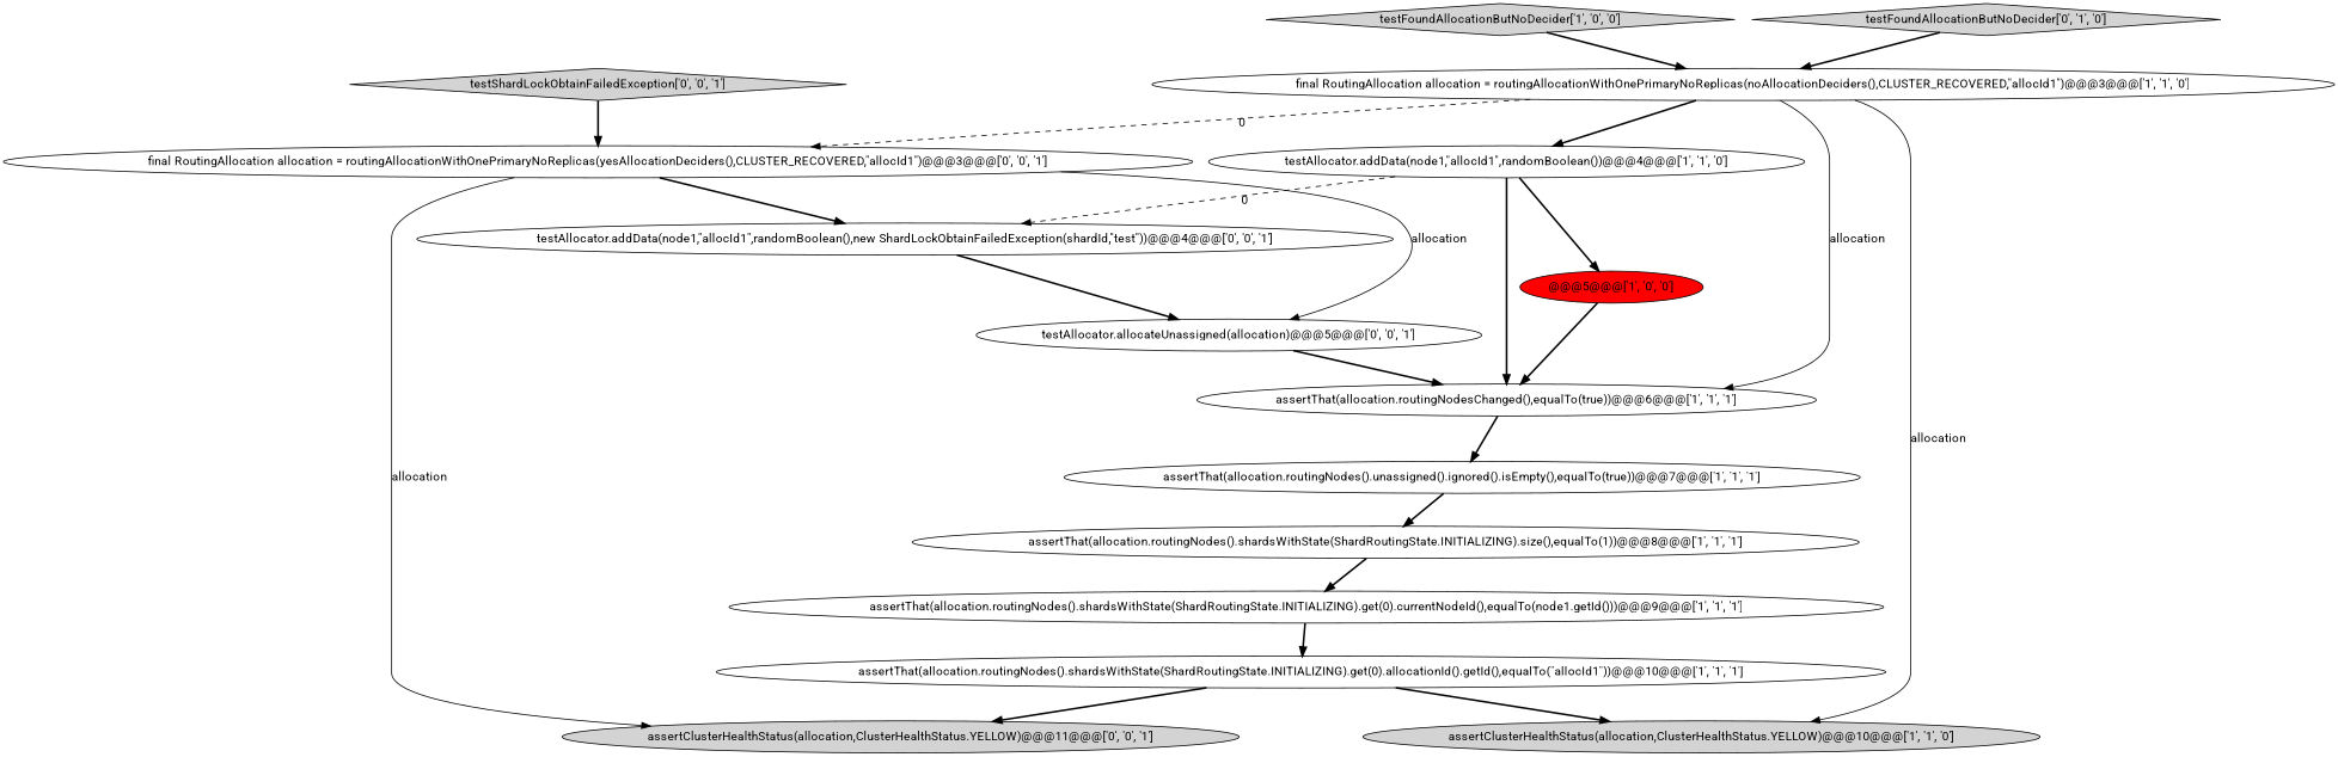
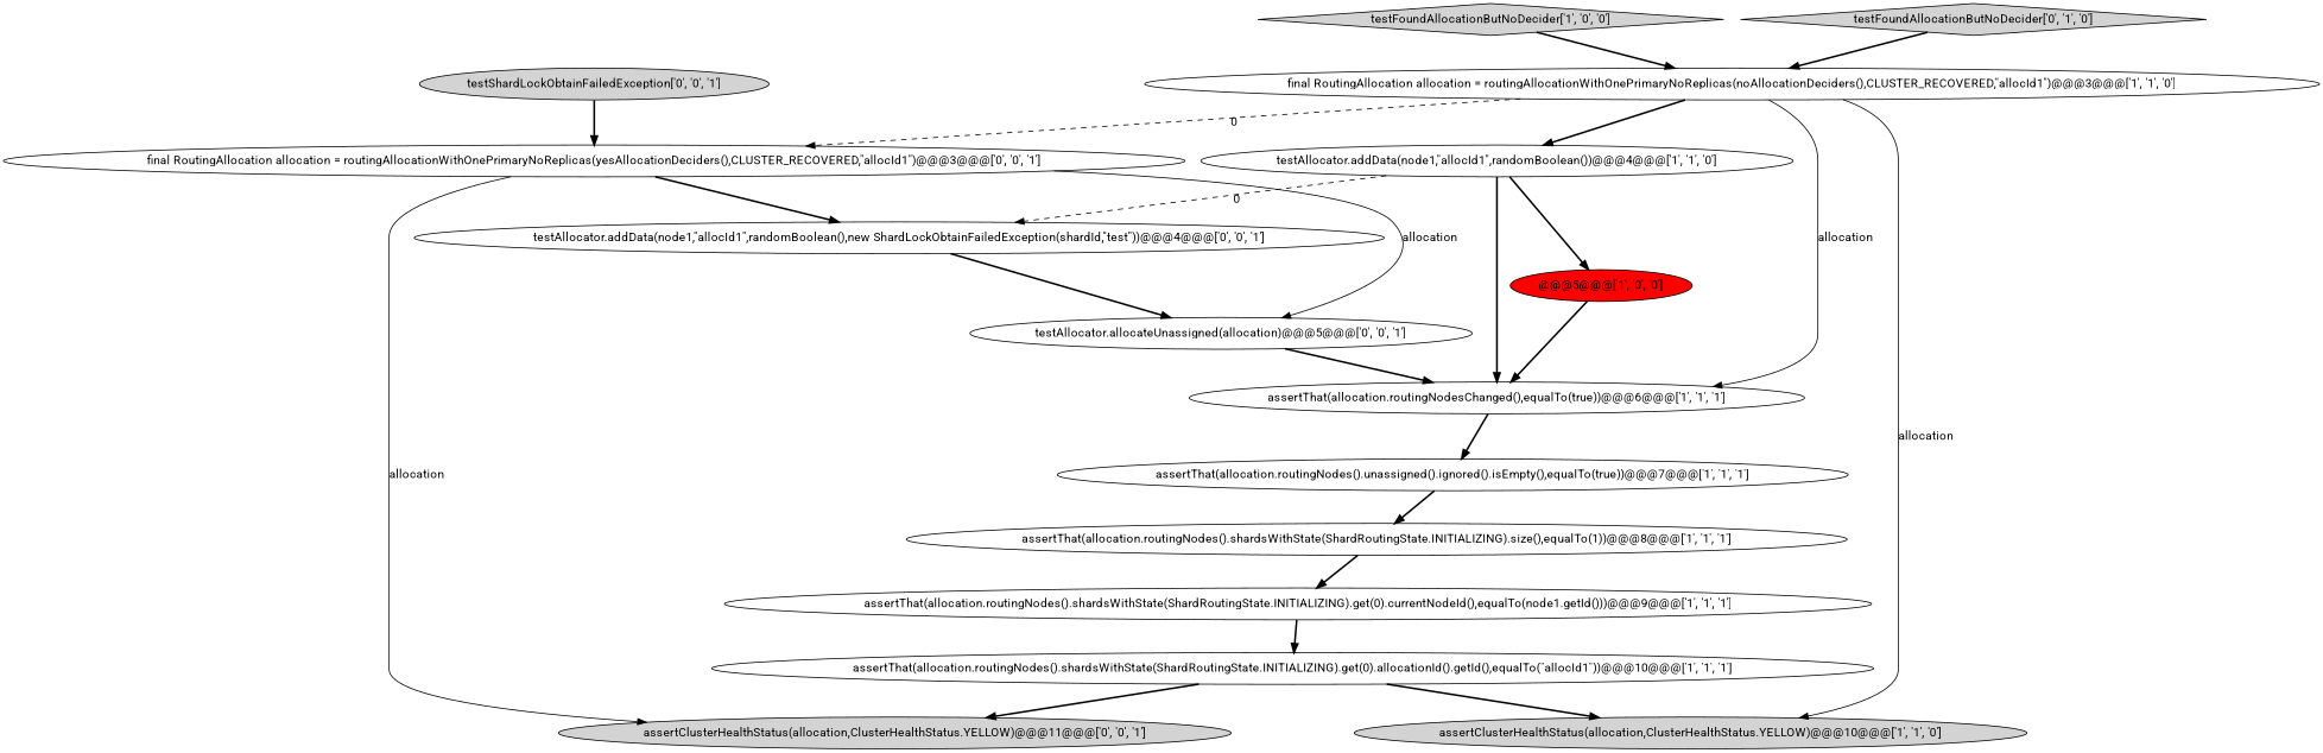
  digraph {
    fontname=Roboto
    node [fillcolor=white shape=ellipse style=filled fontname=Roboto]
    edge [style=bold fontname=Roboto]
    n1 [label="assertThat(allocation.routingNodes().shardsWithState(ShardRoutingState.INITIALIZING).get(0).allocationId().getId(),equalTo(\"allocId1\"))@@@10@@@['1', '1', '1']"]
    n2 [fillcolor=lightgray label="assertClusterHealthStatus(allocation,ClusterHealthStatus.YELLOW)@@@11@@@['0', '0', '1']"]
    n3 [fillcolor=lightgray label="assertClusterHealthStatus(allocation,ClusterHealthStatus.YELLOW)@@@10@@@['1', '1', '0']"]
    n4 [label="assertThat(allocation.routingNodes().shardsWithState(ShardRoutingState.INITIALIZING).size(),equalTo(1))@@@8@@@['1', '1', '1']"]
    n5 [label="assertThat(allocation.routingNodes().shardsWithState(ShardRoutingState.INITIALIZING).get(0).currentNodeId(),equalTo(node1.getId()))@@@9@@@['1', '1', '1']"]
-   n6 [fillcolor=lightgray label="testShardLockObtainFailedException['0', '0', '1']" shape=diamond]
+   n6 [fillcolor=lightgray label="testShardLockObtainFailedException['0', '0', '1']"]
    n7 [label="final RoutingAllocation allocation = routingAllocationWithOnePrimaryNoReplicas(yesAllocationDeciders(),CLUSTER_RECOVERED,\"allocId1\")@@@3@@@['0', '0', '1']"]
    n8 [fillcolor=lightgray label="testFoundAllocationButNoDecider['1', '0', '0']" shape=diamond]
    n9 [label="final RoutingAllocation allocation = routingAllocationWithOnePrimaryNoReplicas(noAllocationDeciders(),CLUSTER_RECOVERED,\"allocId1\")@@@3@@@['1', '1', '0']"]
    n10 [label="testAllocator.addData(node1,\"allocId1\",randomBoolean())@@@4@@@['1', '1', '0']"]
    n11 [label="testAllocator.addData(node1,\"allocId1\",randomBoolean(),new ShardLockObtainFailedException(shardId,\"test\"))@@@4@@@['0', '0', '1']"]
    n12 [fillcolor=red label="@@@5@@@['1', '0', '0']"]
    n13 [label="assertThat(allocation.routingNodesChanged(),equalTo(true))@@@6@@@['1', '1', '1']"]
    n14 [label="testAllocator.allocateUnassigned(allocation)@@@5@@@['0', '0', '1']"]
    n15 [label="assertThat(allocation.routingNodes().unassigned().ignored().isEmpty(),equalTo(true))@@@7@@@['1', '1', '1']"]
    n16 [fillcolor=lightgray label="testFoundAllocationButNoDecider['0', '1', '0']" shape=diamond]
    n1 -> n2
    n1 -> n3
    n4 -> n5
    n5 -> n1
    n6 -> n7
    n7 -> n2 [label=allocation style=solid]
    n7 -> n11
    n7 -> n14 [label=allocation style=solid]
    n8 -> n9
    n9 -> n3 [label=allocation style=solid]
    n9 -> n7 [label=0 style=dashed]
    n9 -> n10
    n9 -> n13 [label=allocation style=solid]
    n10 -> n11 [label=0 style=dashed]
    n10 -> n12
    n10 -> n13
    n11 -> n14
    n12 -> n13
    n13 -> n15
    n14 -> n13
    n15 -> n4
    n16 -> n9
  }
